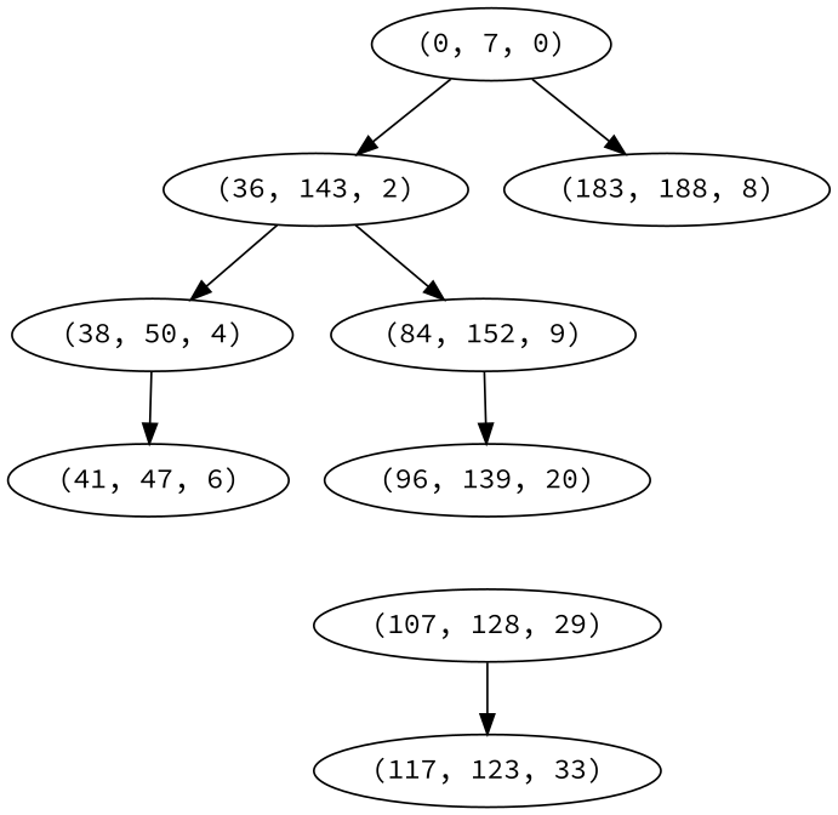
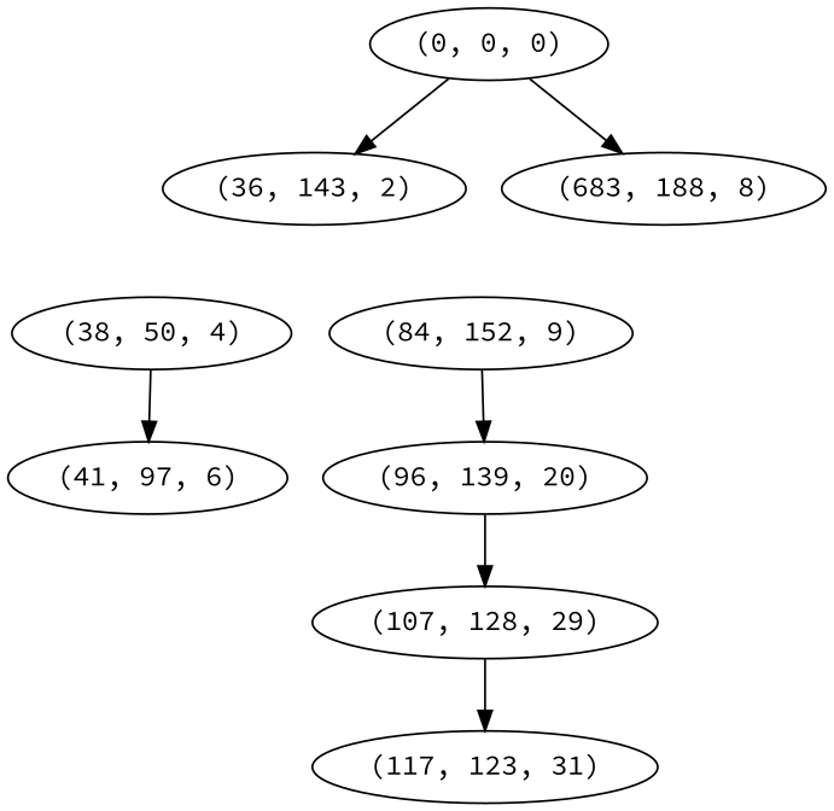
  digraph {
    fontname="Source Code Pro"
    node [fontname="Source Code Pro"]
    edge [fontname="Source Code Pro"]
    n1 [label="(36, 143, 2)"]
-   "(0, 0, 0)" [label="(0, 7, 0)"]
-   "(183, 188, 8)"
+   "(0, 0, 0)"
+   "(183, 188, 8)" [label="(683, 188, 8)"]
    "(38, 50, 4)"
    "(84, 152, 9)"
-   "(41, 47, 6)"
+   "(41, 47, 6)" [label="(41, 97, 6)"]
    "(96, 139, 20)"
    "(107, 128, 29)"
-   "(117, 123, 31)" [label="(117, 123, 33)"]
-   n1 -> "(38, 50, 4)"
-   n1 -> "(84, 152, 9)"
+   "(117, 123, 31)"
    "(0, 0, 0)" -> n1
    "(0, 0, 0)" -> "(183, 188, 8)"
    "(38, 50, 4)" -> "(41, 47, 6)"
    "(84, 152, 9)" -> "(96, 139, 20)"
+   "(96, 139, 20)" -> "(107, 128, 29)"
    "(107, 128, 29)" -> "(117, 123, 31)"
  }
